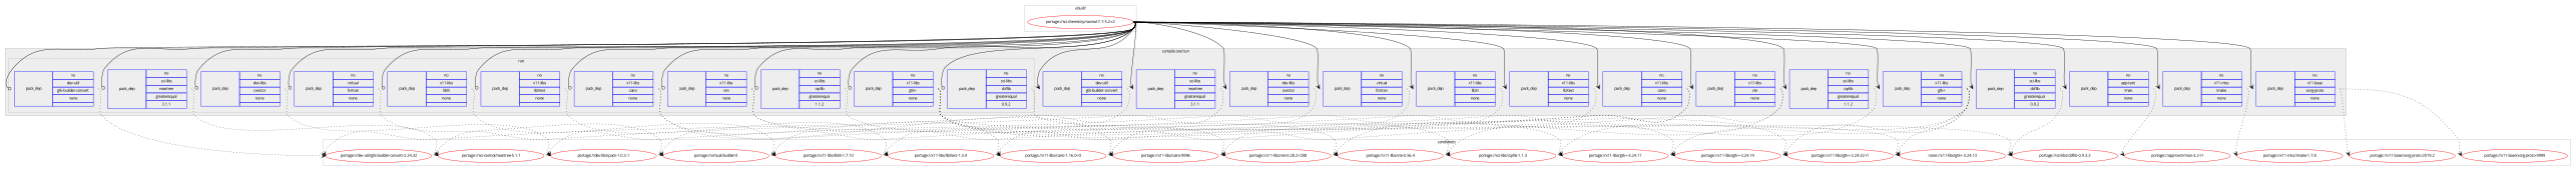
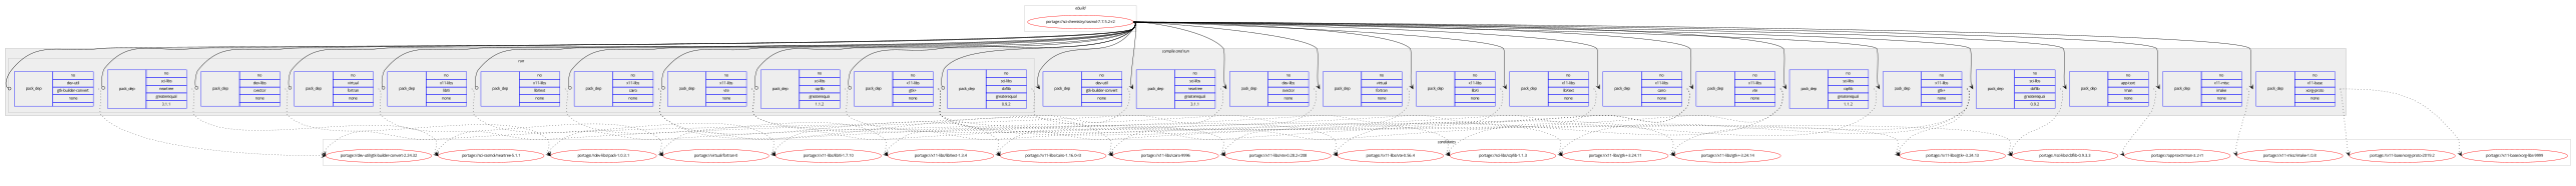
  digraph {
    compound=true
    concentrate=true
    fontname="Open Sans"
    fontsize=10
    newrank=true
    rankdir=TB
    ranksep=1.5
    node [color=blue fontname="Open Sans" fontsize=10 shape=none]
    edge [arrowhead=vee fontname="Open Sans" headport=w style=dotted tailport=e weight=100]
    n1 [color=red label="portage://sci-chemistry/rasmol-7.7.5.2-r2" width=4 shape=""]
    n2 [label=<<TABLE BORDER="0" CELLBORDER="1" CELLSPACING="0" CELLPADDING="4" WIDTH="220"><TR><TD ROWSPAN="6" CELLPADDING="30">pack_dep</TD></TR><TR><TD WIDTH="110">no</TD></TR><TR><TD>app-text</TD></TR><TR><TD>rman</TD></TR><TR><TD>none</TD></TR><TR><TD></TD></TR></TABLE>>]
    n3 [label=<<TABLE BORDER="0" CELLBORDER="1" CELLSPACING="0" CELLPADDING="4" WIDTH="220"><TR><TD ROWSPAN="6" CELLPADDING="30">pack_dep</TD></TR><TR><TD WIDTH="110">no</TD></TR><TR><TD>dev-libs</TD></TR><TR><TD>cvector</TD></TR><TR><TD>none</TD></TR><TR><TD></TD></TR></TABLE>>]
    n4 [label=<<TABLE BORDER="0" CELLBORDER="1" CELLSPACING="0" CELLPADDING="4" WIDTH="220"><TR><TD ROWSPAN="6" CELLPADDING="30">pack_dep</TD></TR><TR><TD WIDTH="110">no</TD></TR><TR><TD>dev-util</TD></TR><TR><TD>gtk-builder-convert</TD></TR><TR><TD>none</TD></TR><TR><TD></TD></TR></TABLE>>]
    n5 [label=<<TABLE BORDER="0" CELLBORDER="1" CELLSPACING="0" CELLPADDING="4" WIDTH="220"><TR><TD ROWSPAN="6" CELLPADDING="30">pack_dep</TD></TR><TR><TD WIDTH="110">no</TD></TR><TR><TD>sci-libs</TD></TR><TR><TD>cbflib</TD></TR><TR><TD>greaterequal</TD></TR><TR><TD>0.9.2</TD></TR></TABLE>>]
    n6 [label=<<TABLE BORDER="0" CELLBORDER="1" CELLSPACING="0" CELLPADDING="4" WIDTH="220"><TR><TD ROWSPAN="6" CELLPADDING="30">pack_dep</TD></TR><TR><TD WIDTH="110">no</TD></TR><TR><TD>sci-libs</TD></TR><TR><TD>cqrlib</TD></TR><TR><TD>greaterequal</TD></TR><TR><TD>1.1.2</TD></TR></TABLE>>]
    n7 [label=<<TABLE BORDER="0" CELLBORDER="1" CELLSPACING="0" CELLPADDING="4" WIDTH="220"><TR><TD ROWSPAN="6" CELLPADDING="30">pack_dep</TD></TR><TR><TD WIDTH="110">no</TD></TR><TR><TD>sci-libs</TD></TR><TR><TD>neartree</TD></TR><TR><TD>greaterequal</TD></TR><TR><TD>3.1.1</TD></TR></TABLE>>]
    n8 [label=<<TABLE BORDER="0" CELLBORDER="1" CELLSPACING="0" CELLPADDING="4" WIDTH="220"><TR><TD ROWSPAN="6" CELLPADDING="30">pack_dep</TD></TR><TR><TD WIDTH="110">no</TD></TR><TR><TD>virtual</TD></TR><TR><TD>fortran</TD></TR><TR><TD>none</TD></TR><TR><TD></TD></TR></TABLE>>]
    n9 [label=<<TABLE BORDER="0" CELLBORDER="1" CELLSPACING="0" CELLPADDING="4" WIDTH="220"><TR><TD ROWSPAN="6" CELLPADDING="30">pack_dep</TD></TR><TR><TD WIDTH="110">no</TD></TR><TR><TD>x11-base</TD></TR><TR><TD>xorg-proto</TD></TR><TR><TD>none</TD></TR><TR><TD></TD></TR></TABLE>>]
    n10 [label=<<TABLE BORDER="0" CELLBORDER="1" CELLSPACING="0" CELLPADDING="4" WIDTH="220"><TR><TD ROWSPAN="6" CELLPADDING="30">pack_dep</TD></TR><TR><TD WIDTH="110">no</TD></TR><TR><TD>x11-libs</TD></TR><TR><TD>cairo</TD></TR><TR><TD>none</TD></TR><TR><TD></TD></TR></TABLE>>]
    n11 [label=<<TABLE BORDER="0" CELLBORDER="1" CELLSPACING="0" CELLPADDING="4" WIDTH="220"><TR><TD ROWSPAN="6" CELLPADDING="30">pack_dep</TD></TR><TR><TD WIDTH="110">no</TD></TR><TR><TD>x11-libs</TD></TR><TR><TD>gtk+</TD></TR><TR><TD>none</TD></TR><TR><TD></TD></TR></TABLE>>]
    n12 [label=<<TABLE BORDER="0" CELLBORDER="1" CELLSPACING="0" CELLPADDING="4" WIDTH="220"><TR><TD ROWSPAN="6" CELLPADDING="30">pack_dep</TD></TR><TR><TD WIDTH="110">no</TD></TR><TR><TD>x11-libs</TD></TR><TR><TD>libXext</TD></TR><TR><TD>none</TD></TR><TR><TD></TD></TR></TABLE>>]
    n13 [label=<<TABLE BORDER="0" CELLBORDER="1" CELLSPACING="0" CELLPADDING="4" WIDTH="220"><TR><TD ROWSPAN="6" CELLPADDING="30">pack_dep</TD></TR><TR><TD WIDTH="110">no</TD></TR><TR><TD>x11-libs</TD></TR><TR><TD>libXi</TD></TR><TR><TD>none</TD></TR><TR><TD></TD></TR></TABLE>>]
    n14 [label=<<TABLE BORDER="0" CELLBORDER="1" CELLSPACING="0" CELLPADDING="4" WIDTH="220"><TR><TD ROWSPAN="6" CELLPADDING="30">pack_dep</TD></TR><TR><TD WIDTH="110">no</TD></TR><TR><TD>x11-libs</TD></TR><TR><TD>vte</TD></TR><TR><TD>none</TD></TR><TR><TD></TD></TR></TABLE>>]
    n15 [label=<<TABLE BORDER="0" CELLBORDER="1" CELLSPACING="0" CELLPADDING="4" WIDTH="220"><TR><TD ROWSPAN="6" CELLPADDING="30">pack_dep</TD></TR><TR><TD WIDTH="110">no</TD></TR><TR><TD>x11-misc</TD></TR><TR><TD>imake</TD></TR><TR><TD>none</TD></TR><TR><TD></TD></TR></TABLE>>]
    n16 [label=<<TABLE BORDER="0" CELLBORDER="1" CELLSPACING="0" CELLPADDING="4" WIDTH="220"><TR><TD ROWSPAN="6" CELLPADDING="30">pack_dep</TD></TR><TR><TD WIDTH="110">no</TD></TR><TR><TD>dev-libs</TD></TR><TR><TD>cvector</TD></TR><TR><TD>none</TD></TR><TR><TD></TD></TR></TABLE>>]
    n17 [label=<<TABLE BORDER="0" CELLBORDER="1" CELLSPACING="0" CELLPADDING="4" WIDTH="220"><TR><TD ROWSPAN="6" CELLPADDING="30">pack_dep</TD></TR><TR><TD WIDTH="110">no</TD></TR><TR><TD>dev-util</TD></TR><TR><TD>gtk-builder-convert</TD></TR><TR><TD>none</TD></TR><TR><TD></TD></TR></TABLE>>]
    n18 [label=<<TABLE BORDER="0" CELLBORDER="1" CELLSPACING="0" CELLPADDING="4" WIDTH="220"><TR><TD ROWSPAN="6" CELLPADDING="30">pack_dep</TD></TR><TR><TD WIDTH="110">no</TD></TR><TR><TD>x11-libs</TD></TR><TR><TD>libXext</TD></TR><TR><TD>none</TD></TR><TR><TD></TD></TR></TABLE>>]
    n19 [label=<<TABLE BORDER="0" CELLBORDER="1" CELLSPACING="0" CELLPADDING="4" WIDTH="220"><TR><TD ROWSPAN="6" CELLPADDING="30">pack_dep</TD></TR><TR><TD WIDTH="110">no</TD></TR><TR><TD>sci-libs</TD></TR><TR><TD>cbflib</TD></TR><TR><TD>greaterequal</TD></TR><TR><TD>0.9.2</TD></TR></TABLE>>]
    n20 [label=<<TABLE BORDER="0" CELLBORDER="1" CELLSPACING="0" CELLPADDING="4" WIDTH="220"><TR><TD ROWSPAN="6" CELLPADDING="30">pack_dep</TD></TR><TR><TD WIDTH="110">no</TD></TR><TR><TD>sci-libs</TD></TR><TR><TD>cqrlib</TD></TR><TR><TD>greaterequal</TD></TR><TR><TD>1.1.2</TD></TR></TABLE>>]
    n21 [label=<<TABLE BORDER="0" CELLBORDER="1" CELLSPACING="0" CELLPADDING="4" WIDTH="220"><TR><TD ROWSPAN="6" CELLPADDING="30">pack_dep</TD></TR><TR><TD WIDTH="110">no</TD></TR><TR><TD>sci-libs</TD></TR><TR><TD>neartree</TD></TR><TR><TD>greaterequal</TD></TR><TR><TD>3.1.1</TD></TR></TABLE>>]
    n22 [label=<<TABLE BORDER="0" CELLBORDER="1" CELLSPACING="0" CELLPADDING="4" WIDTH="220"><TR><TD ROWSPAN="6" CELLPADDING="30">pack_dep</TD></TR><TR><TD WIDTH="110">no</TD></TR><TR><TD>virtual</TD></TR><TR><TD>fortran</TD></TR><TR><TD>none</TD></TR><TR><TD></TD></TR></TABLE>>]
    n23 [label=<<TABLE BORDER="0" CELLBORDER="1" CELLSPACING="0" CELLPADDING="4" WIDTH="220"><TR><TD ROWSPAN="6" CELLPADDING="30">pack_dep</TD></TR><TR><TD WIDTH="110">no</TD></TR><TR><TD>x11-libs</TD></TR><TR><TD>cairo</TD></TR><TR><TD>none</TD></TR><TR><TD></TD></TR></TABLE>>]
    n24 [label=<<TABLE BORDER="0" CELLBORDER="1" CELLSPACING="0" CELLPADDING="4" WIDTH="220"><TR><TD ROWSPAN="6" CELLPADDING="30">pack_dep</TD></TR><TR><TD WIDTH="110">no</TD></TR><TR><TD>x11-libs</TD></TR><TR><TD>gtk+</TD></TR><TR><TD>none</TD></TR><TR><TD></TD></TR></TABLE>>]
    n25 [label=<<TABLE BORDER="0" CELLBORDER="1" CELLSPACING="0" CELLPADDING="4" WIDTH="220"><TR><TD ROWSPAN="6" CELLPADDING="30">pack_dep</TD></TR><TR><TD WIDTH="110">no</TD></TR><TR><TD>x11-libs</TD></TR><TR><TD>libXi</TD></TR><TR><TD>none</TD></TR><TR><TD></TD></TR></TABLE>>]
    n26 [label=<<TABLE BORDER="0" CELLBORDER="1" CELLSPACING="0" CELLPADDING="4" WIDTH="220"><TR><TD ROWSPAN="6" CELLPADDING="30">pack_dep</TD></TR><TR><TD WIDTH="110">no</TD></TR><TR><TD>x11-libs</TD></TR><TR><TD>vte</TD></TR><TR><TD>none</TD></TR><TR><TD></TD></TR></TABLE>>]
    n27 [color=red label="portage://dev-util/gtk-builder-convert-2.24.32" width=4 shape=""]
    n28 [color=red label="portage://app-text/rman-3.2-r1" width=4 shape=""]
    n29 [color=red label="portage://dev-libs/pack-1.0.3.1" width=4 shape=""]
    n30 [color=red label="portage://sci-libs/cbflib-0.9.3.3" width=4 shape=""]
    n31 [color=red label="portage://sci-libs/cqrlib-1.1.3" width=4 shape=""]
    n32 [color=red label="portage://sci-rasmol/neartree-5.1.1" width=4 shape=""]
-   n33 [color=red label="portage://virtual/builder-0" width=4 shape=""]
-   n34 [color=red label="portage://x11-base/xorg-proto-9999" width=4 shape=""]
+   n33 [color=red label="portage://virtual/fortran-0" width=4 shape=""]
+   n34 [color=red label="portage://x11-base/xorg-libs-9999" width=4 shape=""]
    n35 [color=red label="portage://x11-base/xorg-proto-2019.2" width=4 shape=""]
    n36 [color=red label="portage://x11-libs/cairo-9996" width=4 shape=""]
    n37 [color=red label="portage://x11-libs/cairo-1.16.0-r3" width=4 shape=""]
    n38 [color=red label="portage://x11-libs/gtk+-3.24.14" width=4 shape=""]
-   n39 [color=red label="none://x11-libs/gtk+-3.24.13" width=4 shape=""]
+   n39 [color=red label="portage://x11-libs/gtk+-3.24.13" width=4 shape=""]
    n40 [color=red label="portage://x11-libs/gtk+-3.24.11" width=4 shape=""]
-   n41 [color=red label="portage://x11-libs/gtk+-2.24.32-r1" width=4 shape=""]
    n42 [color=red label="portage://x11-libs/libXext-1.3.4" width=4 shape=""]
    n43 [color=red label="portage://x11-libs/libXi-1.7.10" width=4 shape=""]
    n44 [color=red label="portage://x11-libs/vte-0.56.4" width=4 shape=""]
    n45 [color=red label="portage://x11-libs/vte-0.28.2-r208" width=4 shape=""]
-   n46 [color=red label="portage://x11-misc/imake-1.7.8" width=4 shape=""]
+   n46 [color=red label="portage://x11-misc/imake-1.0.8" width=4 shape=""]
    subgraph cluster_1 {
      color=gray
      label=<<i>ebuild</i>>
      rank=same
      n1
    }
    subgraph cluster_2 {
      color=gray
      label=<<i>dependencies</i>>
      subgraph cluster_3 {
        color=gray
        fillcolor="#eeeeee"
        label=<<i>compile</i>>
        style=filled
        subgraph sub_4 {
          color=gray
          fillcolor="#eeeeee"
          label=<<i>compile</i>>
          style=filled
          n2
        }
        subgraph sub_5 {
          color=gray
          fillcolor="#eeeeee"
          label=<<i>compile</i>>
          style=filled
          n3
        }
        subgraph sub_6 {
          color=gray
          fillcolor="#eeeeee"
          label=<<i>compile</i>>
          style=filled
          n4
        }
        subgraph sub_7 {
          color=gray
          fillcolor="#eeeeee"
          label=<<i>compile</i>>
          style=filled
          n5
        }
        subgraph sub_8 {
          color=gray
          fillcolor="#eeeeee"
          label=<<i>compile</i>>
          style=filled
          n6
        }
        subgraph sub_9 {
          color=gray
          fillcolor="#eeeeee"
          label=<<i>compile</i>>
          style=filled
          n7
        }
        subgraph sub_10 {
          color=gray
          fillcolor="#eeeeee"
          label=<<i>compile</i>>
          style=filled
          n8
        }
        subgraph sub_11 {
          color=gray
          fillcolor="#eeeeee"
          label=<<i>compile</i>>
          style=filled
          n9
        }
        subgraph sub_12 {
          color=gray
          fillcolor="#eeeeee"
          label=<<i>compile</i>>
          style=filled
          n10
        }
        subgraph sub_13 {
          color=gray
          fillcolor="#eeeeee"
          label=<<i>compile</i>>
          style=filled
          n11
        }
        subgraph sub_14 {
          color=gray
          fillcolor="#eeeeee"
          label=<<i>compile</i>>
          style=filled
          n12
        }
        subgraph sub_15 {
          color=gray
          fillcolor="#eeeeee"
          label=<<i>compile</i>>
          style=filled
          n13
        }
        subgraph sub_16 {
          color=gray
          fillcolor="#eeeeee"
          label=<<i>compile</i>>
          style=filled
          n14
        }
        subgraph sub_17 {
          color=gray
          fillcolor="#eeeeee"
          label=<<i>compile</i>>
          style=filled
          n15
        }
      }
      subgraph cluster_18 {
        color=gray
        fillcolor="#eeeeee"
        label=<<i>compile and run</i>>
        style=filled
      }
      subgraph cluster_19 {
        color=gray
        fillcolor="#eeeeee"
        label=<<i>run</i>>
        style=filled
        subgraph sub_20 {
          color=gray
          fillcolor="#eeeeee"
          label=<<i>run</i>>
          style=filled
          n16
        }
        subgraph sub_21 {
          color=gray
          fillcolor="#eeeeee"
          label=<<i>run</i>>
          style=filled
          n17
        }
        subgraph sub_22 {
          color=gray
          fillcolor="#eeeeee"
          label=<<i>run</i>>
          style=filled
          n18
        }
        subgraph sub_23 {
          color=gray
          fillcolor="#eeeeee"
          label=<<i>run</i>>
          style=filled
          n19
        }
        subgraph sub_24 {
          color=gray
          fillcolor="#eeeeee"
          label=<<i>run</i>>
          style=filled
          n20
        }
        subgraph sub_25 {
          color=gray
          fillcolor="#eeeeee"
          label=<<i>run</i>>
          style=filled
          n21
        }
        subgraph sub_26 {
          color=gray
          fillcolor="#eeeeee"
          label=<<i>run</i>>
          style=filled
          n22
        }
        subgraph sub_27 {
          color=gray
          fillcolor="#eeeeee"
          label=<<i>run</i>>
          style=filled
          n23
        }
        subgraph sub_28 {
          color=gray
          fillcolor="#eeeeee"
          label=<<i>run</i>>
          style=filled
          n24
        }
        subgraph sub_29 {
          color=gray
          fillcolor="#eeeeee"
          label=<<i>run</i>>
          style=filled
          n25
        }
        subgraph sub_30 {
          color=gray
          fillcolor="#eeeeee"
          label=<<i>run</i>>
          style=filled
          n26
        }
      }
    }
    subgraph cluster_31 {
      color=gray
      label=<<i>candidates</i>>
      rank=same
      subgraph sub_32 {
        color=black
        label=<<i>candidates</i>>
        nodesep=1
        rank=same
        n27
      }
      subgraph sub_33 {
        color=black
        label=<<i>candidates</i>>
        nodesep=1
        rank=same
        n28
      }
      subgraph sub_34 {
        color=black
        label=<<i>candidates</i>>
        nodesep=1
        rank=same
        n29
      }
      subgraph sub_35 {
        color=black
        label=<<i>candidates</i>>
        nodesep=1
        rank=same
        n30
      }
      subgraph sub_36 {
        color=black
        label=<<i>candidates</i>>
        nodesep=1
        rank=same
        n31
      }
      subgraph sub_37 {
        color=black
        label=<<i>candidates</i>>
        nodesep=1
        rank=same
        n32
      }
      subgraph sub_38 {
        color=black
        label=<<i>candidates</i>>
        nodesep=1
        rank=same
        n33
      }
      subgraph sub_39 {
        color=black
        label=<<i>candidates</i>>
        nodesep=1
        rank=same
        n34
        n35
      }
      subgraph sub_40 {
        color=black
        label=<<i>candidates</i>>
        nodesep=1
        rank=same
        n36
        n37
      }
      subgraph sub_41 {
        color=black
        label=<<i>candidates</i>>
        nodesep=1
        rank=same
        n38
        n39
        n40
-       n41
      }
      subgraph sub_42 {
        color=black
        label=<<i>candidates</i>>
        nodesep=1
        rank=same
        n42
      }
      subgraph sub_43 {
        color=black
        label=<<i>candidates</i>>
        nodesep=1
        rank=same
        n43
      }
      subgraph sub_44 {
        color=black
        label=<<i>candidates</i>>
        nodesep=1
        rank=same
        n44
        n45
      }
      subgraph sub_45 {
        color=black
        label=<<i>candidates</i>>
        nodesep=1
        rank=same
        n46
      }
      subgraph sub_46 {
        color=black
        label=<<i>candidates</i>>
        nodesep=1
        rank=same
        n29
      }
      subgraph sub_47 {
        color=black
        label=<<i>candidates</i>>
        nodesep=1
        rank=same
        n27
      }
      subgraph sub_48 {
        color=black
        label=<<i>candidates</i>>
        nodesep=1
        rank=same
        n30
      }
      subgraph sub_49 {
        color=black
        label=<<i>candidates</i>>
        nodesep=1
        rank=same
        n31
      }
      subgraph sub_50 {
        color=black
        label=<<i>candidates</i>>
        nodesep=1
        rank=same
        n32
      }
      subgraph sub_51 {
        color=black
        label=<<i>candidates</i>>
        nodesep=1
        rank=same
        n33
      }
      subgraph sub_52 {
        color=black
        label=<<i>candidates</i>>
        nodesep=1
        rank=same
        n36
        n37
      }
      subgraph sub_53 {
        color=black
        label=<<i>candidates</i>>
        nodesep=1
        rank=same
        n38
        n39
        n40
-       n41
      }
      subgraph sub_54 {
        color=black
        label=<<i>candidates</i>>
        nodesep=1
        rank=same
        n42
      }
      subgraph sub_55 {
        color=black
        label=<<i>candidates</i>>
        nodesep=1
        rank=same
        n43
      }
      subgraph sub_56 {
        color=black
        label=<<i>candidates</i>>
        nodesep=1
        rank=same
        n44
        n45
      }
    }
    n1 -> n2 [style=solid weight=20]
    n1 -> n3 [style=solid weight=20]
    n1 -> n4 [style=solid weight=20]
    n1 -> n5 [style=solid weight=20]
    n1 -> n6 [style=solid weight=20]
    n1 -> n7 [style=solid weight=20]
    n1 -> n8 [style=solid weight=20]
    n1 -> n9 [style=solid weight=20]
    n1 -> n10 [style=solid weight=20]
    n1 -> n11 [style=solid weight=20]
    n1 -> n12 [style=solid weight=20]
    n1 -> n13 [style=solid weight=20]
    n1 -> n14 [style=solid weight=20]
    n1 -> n15 [style=solid weight=20]
    n1 -> n16 [arrowhead=odot style=solid weight=20]
    n1 -> n17 [arrowhead=odot style=solid weight=20]
    n1 -> n18 [arrowhead=odot style=solid weight=20]
    n1 -> n19 [arrowhead=odot style=solid weight=20]
    n1 -> n20 [arrowhead=odot style=solid weight=20]
    n1 -> n21 [arrowhead=odot style=solid weight=20]
    n1 -> n22 [arrowhead=odot style=solid weight=20]
    n1 -> n23 [arrowhead=odot style=solid weight=20]
    n1 -> n24 [arrowhead=odot style=solid weight=20]
    n1 -> n25 [arrowhead=odot style=solid weight=20]
    n1 -> n26 [arrowhead=odot style=solid weight=20]
    n2 -> n28
    n3 -> n29
    n4 -> n27
    n5 -> n30
    n6 -> n31
    n7 -> n32
    n8 -> n33
    n9 -> n34
    n9 -> n35
    n10 -> n36
    n10 -> n37
    n11 -> n38
    n11 -> n39
    n11 -> n40
-   n11 -> n41
    n12 -> n42
    n13 -> n43
    n14 -> n44
    n14 -> n45
    n15 -> n46
    n16 -> n29
    n17 -> n27
    n18 -> n42
    n19 -> n30
    n20 -> n31
    n21 -> n32
    n22 -> n33
    n23 -> n36
    n23 -> n37
    n24 -> n38
    n24 -> n39
    n24 -> n40
-   n24 -> n41
    n25 -> n43
    n26 -> n44
    n26 -> n45
  }
